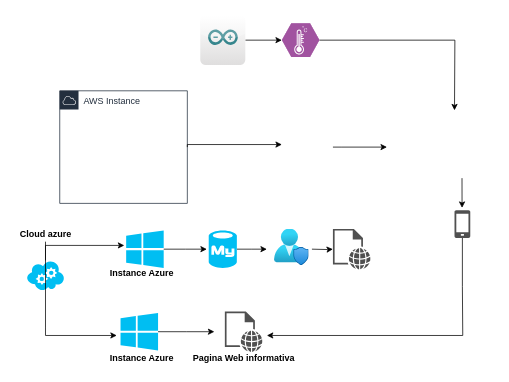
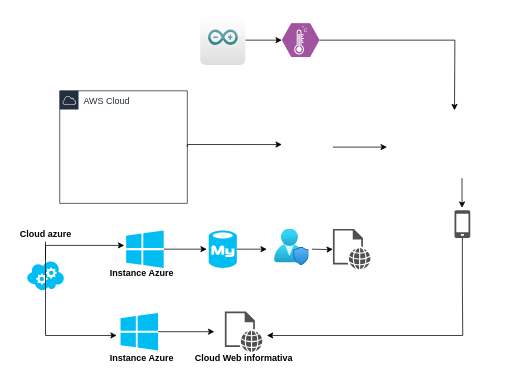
  <mxCell id="0" />
  <mxCell id="1" parent="0" />
- <mxCell id="2" value="AWS Instance" style="points=[[0,0],[0.25,0],[0.5,0],[0.75,0],[1,0],[1,0.25],[1,0.5],[1,0.75],[1,1],[0.75,1],[0.5,1],[0.25,1],[0,1],[0,0.75],[0,0.5],[0,0.25]];outlineConnect=0;gradientColor=none;html=1;whiteSpace=wrap;fontSize=12;fontStyle=0;shape=mxgraph.aws4.group;grIcon=mxgraph.aws4.group_aws_cloud;strokeColor=#232F3E;fillColor=none;verticalAlign=top;align=left;spacingLeft=30;fontColor=#232F3E;dashed=0;" vertex="1" parent="1"><mxGeometry x="79" y="120.5" width="170" height="150" as="geometry" /></mxCell>
+ <mxCell id="2" value="AWS Cloud" style="points=[[0,0],[0.25,0],[0.5,0],[0.75,0],[1,0],[1,0.25],[1,0.5],[1,0.75],[1,1],[0.75,1],[0.5,1],[0.25,1],[0,1],[0,0.75],[0,0.5],[0,0.25]];outlineConnect=0;gradientColor=none;html=1;whiteSpace=wrap;fontSize=12;fontStyle=0;shape=mxgraph.aws4.group;grIcon=mxgraph.aws4.group_aws_cloud;strokeColor=#232F3E;fillColor=none;verticalAlign=top;align=left;spacingLeft=30;fontColor=#232F3E;dashed=0;" vertex="1" parent="1"><mxGeometry x="79" y="120.5" width="170" height="150" as="geometry" /></mxCell>
  <mxCell id="3" style="edgeStyle=orthogonalEdgeStyle;rounded=0;orthogonalLoop=1;jettySize=auto;html=1;" edge="1" parent="1" source="4"><mxGeometry relative="1" as="geometry"><mxPoint x="355" y="331.5" as="targetPoint" /></mxGeometry></mxCell>
  <mxCell id="4" value="" style="verticalLabelPosition=bottom;html=1;verticalAlign=top;align=center;strokeColor=none;fillColor=#00BEF2;shape=mxgraph.azure.mysql_database;" vertex="1" parent="1"><mxGeometry x="277.5" y="306.5" width="37.5" height="50" as="geometry" /></mxCell>
  <mxCell id="5" value="" style="pointerEvents=1;shadow=0;dashed=0;html=1;strokeColor=none;fillColor=#505050;labelPosition=center;verticalLabelPosition=bottom;verticalAlign=top;outlineConnect=0;align=center;shape=mxgraph.office.concepts.web_page;" vertex="1" parent="1"><mxGeometry x="299" y="414.5" width="50" height="54" as="geometry" /></mxCell>
  <mxCell id="6" value="" style="pointerEvents=1;shadow=0;dashed=0;html=1;strokeColor=none;fillColor=#505050;labelPosition=center;verticalLabelPosition=bottom;verticalAlign=top;outlineConnect=0;align=center;shape=mxgraph.office.concepts.web_page;" vertex="1" parent="1"><mxGeometry x="443" y="304.5" width="50" height="54" as="geometry" /></mxCell>
  <mxCell id="7" value="" style="edgeStyle=orthogonalEdgeStyle;rounded=0;orthogonalLoop=1;jettySize=auto;html=1;" edge="1" parent="1" source="8" target="16"><mxGeometry relative="1" as="geometry"><Array as="points"><mxPoint x="455" y="195.5" /><mxPoint x="455" y="195.5" /></Array></mxGeometry></mxCell>
  <mxCell id="8" value="" style="shape=image;html=1;verticalAlign=top;verticalLabelPosition=bottom;labelBackgroundColor=#ffffff;imageAspect=0;aspect=fixed;image=https://cdn3.iconfinder.com/data/icons/technology-1-1/512/technology-machine-electronic-device-21-128.png" vertex="1" parent="1"><mxGeometry x="375" y="166" width="68" height="68" as="geometry" /></mxCell>
  <mxCell id="9" value="" style="edgeStyle=orthogonalEdgeStyle;rounded=0;orthogonalLoop=1;jettySize=auto;html=1;" edge="1" parent="1" target="6"><mxGeometry relative="1" as="geometry"><mxPoint x="415" y="331.5" as="sourcePoint" /></mxGeometry></mxCell>
  <mxCell id="10" value="" style="aspect=fixed;html=1;points=[];align=center;image;fontSize=12;image=img/lib/azure2/management_governance/User_Privacy.svg;" vertex="1" parent="1"><mxGeometry x="365" y="304.5" width="46.12" height="49" as="geometry" /></mxCell>
  <mxCell id="11" value="" style="edgeStyle=orthogonalEdgeStyle;rounded=0;orthogonalLoop=1;jettySize=auto;html=1;" edge="1" parent="1" source="12" target="15"><mxGeometry relative="1" as="geometry" /></mxCell>
  <mxCell id="12" value="" style="dashed=0;outlineConnect=0;html=1;align=center;labelPosition=center;verticalLabelPosition=bottom;verticalAlign=top;shape=mxgraph.webicons.arduino;gradientColor=#DFDEDE" vertex="1" parent="1"><mxGeometry x="266.25" y="20" width="60" height="66" as="geometry" /></mxCell>
  <mxCell id="13" value="" style="shape=image;html=1;verticalAlign=top;verticalLabelPosition=bottom;labelBackgroundColor=#ffffff;imageAspect=0;aspect=fixed;image=https://cdn2.iconfinder.com/data/icons/coronavirus-innovicons-color/128/fever-coronavirus-symptom-temperature-128.png" vertex="1" parent="1"><mxGeometry x="585" y="163.87" width="63.25" height="63.25" as="geometry" /></mxCell>
  <mxCell id="14" style="edgeStyle=orthogonalEdgeStyle;rounded=0;orthogonalLoop=1;jettySize=auto;html=1;" edge="1" parent="1" source="15"><mxGeometry relative="1" as="geometry"><mxPoint x="605" y="146.5" as="targetPoint" /></mxGeometry></mxCell>
  <mxCell id="15" value="" style="verticalLabelPosition=bottom;html=1;fillColor=#A153A0;strokeColor=#ffffff;verticalAlign=top;align=center;points=[[0,0.5,0],[0.125,0.25,0],[0.25,0,0],[0.5,0,0],[0.75,0,0],[0.875,0.25,0],[1,0.5,0],[0.875,0.75,0],[0.75,1,0],[0.5,1,0],[0.125,0.75,0]];pointerEvents=1;shape=mxgraph.cisco_safe.compositeIcon;bgIcon=mxgraph.cisco_safe.design.blank_device;resIcon=mxgraph.cisco_safe.design.sensor;" vertex="1" parent="1"><mxGeometry x="375" y="30.5" width="50" height="45" as="geometry" /></mxCell>
  <mxCell id="16" value="" style="shape=image;html=1;verticalAlign=top;verticalLabelPosition=bottom;labelBackgroundColor=#ffffff;imageAspect=0;aspect=fixed;image=https://cdn3.iconfinder.com/data/icons/covid-19-coronavirus-protection-or-prevention-flat/64/Mask_1-128.png" vertex="1" parent="1"><mxGeometry x="515" y="166" width="60" height="60" as="geometry" /></mxCell>
  <mxCell id="17" style="edgeStyle=orthogonalEdgeStyle;rounded=0;orthogonalLoop=1;jettySize=auto;html=1;" edge="1" parent="1" source="18"><mxGeometry relative="1" as="geometry"><mxPoint x="285" y="441.5" as="targetPoint" /></mxGeometry></mxCell>
  <mxCell id="18" value="" style="verticalLabelPosition=bottom;html=1;verticalAlign=top;align=center;strokeColor=none;fillColor=#00BEF2;shape=mxgraph.azure.azure_instance;whiteSpace=wrap;" vertex="1" parent="1"><mxGeometry x="160" y="416.5" width="50" height="50" as="geometry" /></mxCell>
  <mxCell id="19" value="&lt;b&gt;Instance Azure&lt;/b&gt;" style="text;html=1;align=center;verticalAlign=middle;resizable=0;points=[];autosize=1;" vertex="1" parent="1"><mxGeometry x="138" y="353.5" width="100" height="20" as="geometry" /></mxCell>
  <mxCell id="20" style="edgeStyle=orthogonalEdgeStyle;rounded=0;orthogonalLoop=1;jettySize=auto;html=1;" edge="1" parent="1" source="21"><mxGeometry relative="1" as="geometry"><mxPoint x="275" y="331.5" as="targetPoint" /></mxGeometry></mxCell>
  <mxCell id="21" value="" style="verticalLabelPosition=bottom;html=1;verticalAlign=top;align=center;strokeColor=none;fillColor=#00BEF2;shape=mxgraph.azure.azure_instance;whiteSpace=wrap;" vertex="1" parent="1"><mxGeometry x="167.5" y="306.5" width="50" height="50" as="geometry" /></mxCell>
  <mxCell id="22" value="&lt;b&gt;Instance Azure&lt;/b&gt;" style="text;html=1;align=center;verticalAlign=middle;resizable=0;points=[];autosize=1;" vertex="1" parent="1"><mxGeometry x="138" y="466.5" width="100" height="20" as="geometry" /></mxCell>
- <mxCell id="23" value="&lt;b&gt;Pagina Web informativa&lt;/b&gt;" style="text;html=1;align=center;verticalAlign=middle;resizable=0;points=[];autosize=1;" vertex="1" parent="1"><mxGeometry x="249" y="466.5" width="150" height="20" as="geometry" /></mxCell>
+ <mxCell id="23" value="&lt;b&gt;Cloud Web informativa&lt;/b&gt;" style="text;html=1;align=center;verticalAlign=middle;resizable=0;points=[];autosize=1;" vertex="1" parent="1"><mxGeometry x="249" y="466.5" width="150" height="20" as="geometry" /></mxCell>
  <mxCell id="24" style="edgeStyle=orthogonalEdgeStyle;rounded=0;orthogonalLoop=1;jettySize=auto;html=1;" edge="1" parent="1" source="25"><mxGeometry relative="1" as="geometry"><mxPoint x="165" y="326.5" as="targetPoint" /><Array as="points"><mxPoint x="60" y="326.5" /><mxPoint x="60" y="326.5" /></Array></mxGeometry></mxCell>
  <mxCell id="25" value="" style="verticalLabelPosition=bottom;html=1;verticalAlign=top;align=center;strokeColor=none;fillColor=#00BEF2;shape=mxgraph.azure.cloud_service;" vertex="1" parent="1"><mxGeometry x="35" y="346.5" width="50" height="40" as="geometry" /></mxCell>
  <mxCell id="26" style="edgeStyle=orthogonalEdgeStyle;rounded=0;orthogonalLoop=1;jettySize=auto;html=1;" edge="1" parent="1" source="27"><mxGeometry relative="1" as="geometry"><mxPoint x="155" y="446.5" as="targetPoint" /><Array as="points"><mxPoint x="60" y="436.5" /><mxPoint x="60" y="436.5" /></Array></mxGeometry></mxCell>
  <mxCell id="27" value="&lt;b&gt;Cloud azure&lt;/b&gt;" style="text;html=1;align=center;verticalAlign=middle;resizable=0;points=[];autosize=1;" vertex="1" parent="1"><mxGeometry x="20" y="301.5" width="80" height="20" as="geometry" /></mxCell>
  <mxCell id="28" style="edgeStyle=orthogonalEdgeStyle;rounded=0;orthogonalLoop=1;jettySize=auto;html=1;exitX=0;exitY=0.75;exitDx=0;exitDy=0;" edge="1" parent="1" source="29"><mxGeometry relative="1" as="geometry"><mxPoint x="615.056" y="276.5" as="targetPoint" /></mxGeometry></mxCell>
  <mxCell id="29" value="" style="shape=image;html=1;verticalAlign=top;verticalLabelPosition=bottom;labelBackgroundColor=#ffffff;imageAspect=0;aspect=fixed;image=https://cdn2.iconfinder.com/data/icons/letters-and-numbers-1/32/lowercase_letter_x_red-128.png" vertex="1" parent="1"><mxGeometry x="615" y="206.5" width="40.5" height="40.5" as="geometry" /></mxCell>
  <mxCell id="30" value="" style="shape=image;html=1;verticalAlign=top;verticalLabelPosition=bottom;labelBackgroundColor=#ffffff;imageAspect=0;aspect=fixed;image=https://cdn3.iconfinder.com/data/icons/flat-actions-icons-9/512/Tick_Mark-128.png" vertex="1" parent="1"><mxGeometry x="544" y="206.5" width="31" height="31" as="geometry" /></mxCell>
  <mxCell id="31" value="" style="shape=image;html=1;verticalAlign=top;verticalLabelPosition=bottom;labelBackgroundColor=#ffffff;imageAspect=0;aspect=fixed;image=https://cdn4.iconfinder.com/data/icons/the-weather-is-nice-today/64/weather_42-128.png" vertex="1" parent="1"><mxGeometry x="545" y="166.5" width="40" height="40" as="geometry" /></mxCell>
  <mxCell id="32" style="edgeStyle=orthogonalEdgeStyle;rounded=0;orthogonalLoop=1;jettySize=auto;html=1;" edge="1" parent="1" source="33"><mxGeometry relative="1" as="geometry"><mxPoint x="355" y="446.5" as="targetPoint" /><Array as="points"><mxPoint x="616" y="381.5" /><mxPoint x="616" y="381.5" /></Array></mxGeometry></mxCell>
  <mxCell id="33" value="" style="pointerEvents=1;shadow=0;dashed=0;html=1;strokeColor=none;fillColor=#505050;labelPosition=center;verticalLabelPosition=bottom;verticalAlign=top;outlineConnect=0;align=center;shape=mxgraph.office.devices.cell_phone_generic;" vertex="1" parent="1"><mxGeometry x="605" y="279.5" width="21" height="37" as="geometry" /></mxCell>
  <mxCell id="34" style="edgeStyle=orthogonalEdgeStyle;rounded=0;orthogonalLoop=1;jettySize=auto;html=1;entryX=0;entryY=0.384;entryDx=0;entryDy=0;entryPerimeter=0;exitX=1;exitY=0.5;exitDx=0;exitDy=0;" edge="1" parent="1" source="2" target="8"><mxGeometry relative="1" as="geometry"><mxPoint x="331.5" y="192.2" as="sourcePoint" /><Array as="points"><mxPoint x="249" y="192.5" /></Array></mxGeometry></mxCell>
